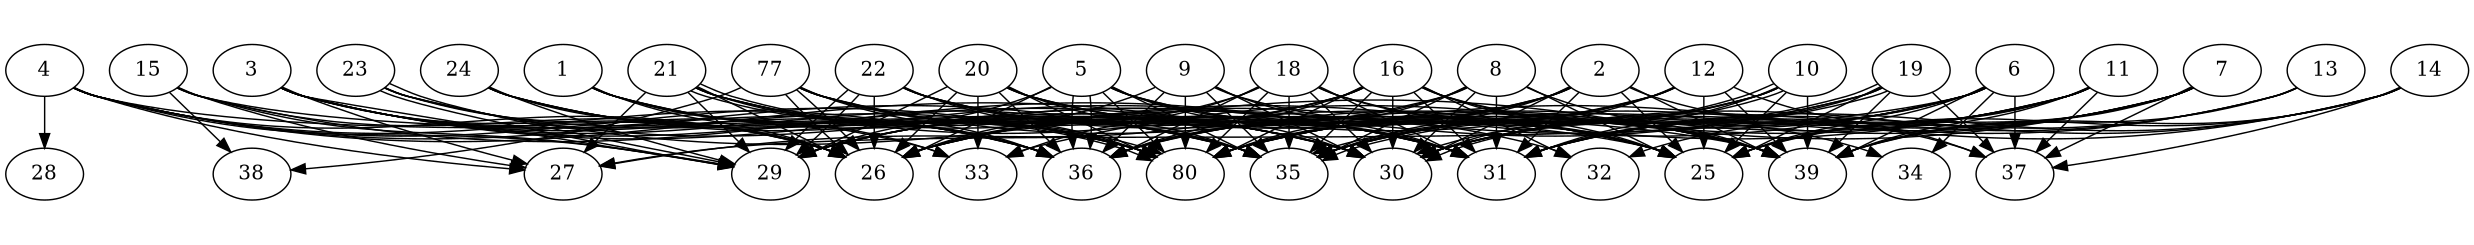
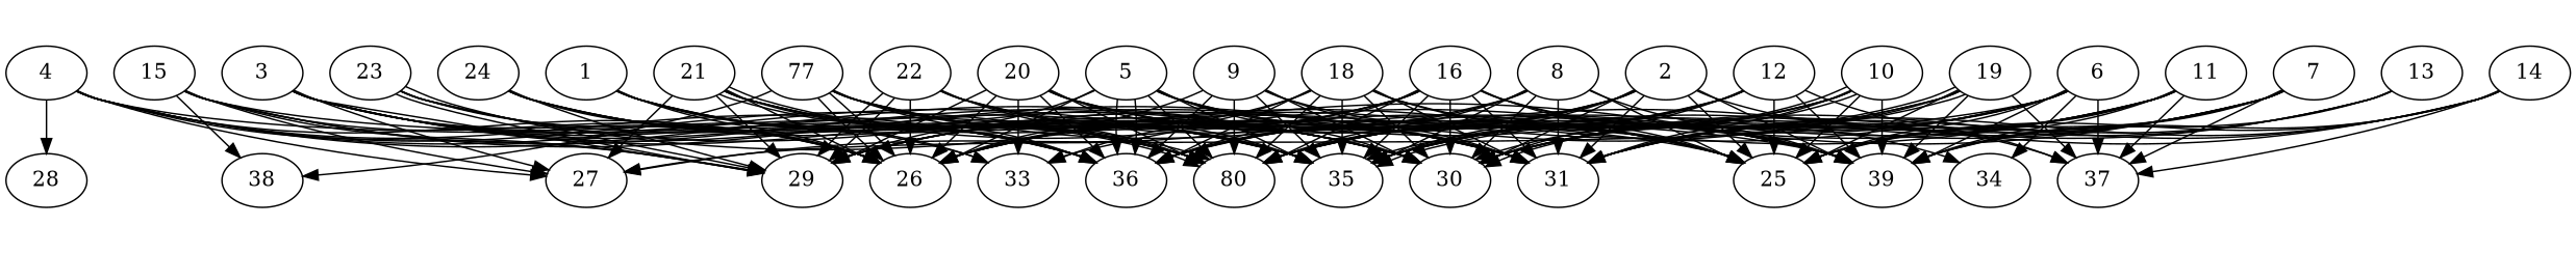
  digraph {
    node [alpha=0.10]
    1 [alpha=0.07 expect_size=7968768]
    26 [expect_size=41699328]
    30 [alpha=0.06 expect_size=18487296]
    33 [alpha=0.12 expect_size=37619712]
    35 [alpha=0.15 expect_size=9322496]
    36 [alpha=0.02 expect_size=17253376]
    n7 [alpha=0.17 expect_size=29175808 label=80]
    2 [alpha=0.13 expect_size=27329536]
    25 [alpha=0.03 expect_size=39828480]
    29 [alpha=0.09 expect_size=23590912]
    31 [alpha=0.00 expect_size=45537280]
    37 [alpha=0.07 expect_size=40752128]
    39 [alpha=0.03 expect_size=8384512]
    3 [alpha=0.17 expect_size=5449728]
    27 [alpha=0.06 expect_size=21819392]
    4 [alpha=0.14 expect_size=39486464]
    28 [alpha=0.01 expect_size=32000000]
    5 [alpha=0.05 expect_size=31752192]
    6 [alpha=0.05 expect_size=44440576]
    34 [alpha=0.20 expect_size=24947712]
    7 [alpha=0.20 expect_size=26924032]
    8 [alpha=0.13 expect_size=50053120]
    9 [alpha=0.09 expect_size=37090304]
    10 [alpha=0.11 expect_size=26629120]
    11 [alpha=0.00 expect_size=45010944]
-   32 [alpha=0.18 expect_size=13094912]
    12 [alpha=0.16 expect_size=13460480]
    13 [alpha=0.08 expect_size=43699200]
    14 [alpha=0.20 expect_size=37767168]
    15 [alpha=0.01 expect_size=22589440]
    38 [expect_size=7131136]
    16 [alpha=0.12 expect_size=34438144]
    n33 [alpha=0.04 expect_size=46640128 label=77]
    18 [alpha=0.16 expect_size=46571520]
    19 [alpha=0.18 expect_size=30849024]
    20 [alpha=0.11 expect_size=5440512]
    21 [alpha=0.06 expect_size=30230528]
    22 [expect_size=30783488]
    23 [alpha=0.15 expect_size=22200320]
    24 [alpha=0.13 expect_size=40863744]
    1 -> 26
    1 -> 30
    1 -> 33
    1 -> 35
    1 -> 36
    1 -> n7
    2 -> 26
    2 -> 30
    2 -> 35
    2 -> 36
    2 -> n7
    2 -> 25
    2 -> 29
    2 -> 31
    2 -> 37
    2 -> 39
    3 -> 26
    3 -> 30
    3 -> 33
    3 -> 35
    3 -> 36
    3 -> n7
    3 -> 29
    3 -> 31
    3 -> 27
    4 -> 26
    4 -> 30
    4 -> 35
    4 -> 36
    4 -> n7
    4 -> 25
    4 -> 29
    4 -> 27
    4 -> 28
    5 -> 26
    5 -> 30
    5 -> 35
    5 -> 36
    5 -> 36
    5 -> n7
    5 -> 25
    5 -> 29
    5 -> 31
    5 -> 39
    6 -> 26
    6 -> 30
    6 -> 35
    6 -> n7
    6 -> 25
    6 -> 31
    6 -> 37
    6 -> 39
    6 -> 27
    6 -> 34
    7 -> 30
    7 -> 33
    7 -> 35
    7 -> n7
    7 -> 25
    7 -> 31
    7 -> 37
    7 -> 39
    8 -> 30
    8 -> 35
    8 -> 36
    8 -> n7
    8 -> 25
    8 -> 29
    8 -> 31
    8 -> 39
    9 -> 26
    9 -> 30
    9 -> 35
    9 -> 36
    9 -> n7
    9 -> 25
    9 -> 31
    10 -> 30
    10 -> 30
    10 -> 35
    10 -> 36
    10 -> n7
    10 -> 25
    10 -> 31
    10 -> 39
    11 -> 26
    11 -> 30
    11 -> 36
    11 -> n7
    11 -> 25
    11 -> 31
    11 -> 37
    11 -> 39
-   11 -> 32
    12 -> 30
    12 -> 35
    12 -> 36
    12 -> n7
    12 -> 25
    12 -> 29
    12 -> 37
    12 -> 39
    13 -> 30
    13 -> 35
    13 -> 31
    13 -> 39
    14 -> 30
    14 -> n7
    14 -> 25
    14 -> 31
    14 -> 37
    14 -> 39
    15 -> 26
+   15 -> 30
    15 -> 29
    15 -> 31
    15 -> 39
    15 -> 27
    15 -> 38
    16 -> 26
    16 -> 30
    16 -> 35
    16 -> 36
    16 -> n7
    16 -> 25
    16 -> 29
    16 -> 31
    16 -> 39
    16 -> 27
    16 -> 34
-   16 -> 32
    n33 -> 26
    n33 -> 26
    n33 -> 30
    n33 -> 35
    n33 -> 36
    n33 -> n7
    n33 -> 31
    n33 -> 39
    n33 -> 38
    18 -> 26
    18 -> 30
    18 -> 33
    18 -> 35
    18 -> 36
    18 -> n7
    18 -> 25
    18 -> 31
    18 -> 39
    19 -> 26
    19 -> 35
    19 -> 35
    19 -> 25
    19 -> 29
    19 -> 31
    19 -> 37
    19 -> 39
    20 -> 26
    20 -> 33
    20 -> 35
    20 -> 36
    20 -> n7
    20 -> 25
    20 -> 29
    20 -> 31
    20 -> 39
    21 -> 26
    21 -> 30
    21 -> 36
    21 -> n7
    21 -> n7
    21 -> 25
    21 -> 29
    21 -> 31
    21 -> 27
    22 -> 26
    22 -> 35
    22 -> n7
    22 -> 25
    22 -> 29
    22 -> 29
    22 -> 31
-   22 -> 32
    23 -> 26
    23 -> 36
    23 -> 29
    23 -> 29
    23 -> 31
    23 -> 39
    24 -> 26
    24 -> 30
    24 -> 35
    24 -> 36
    24 -> n7
    24 -> 29
  }
